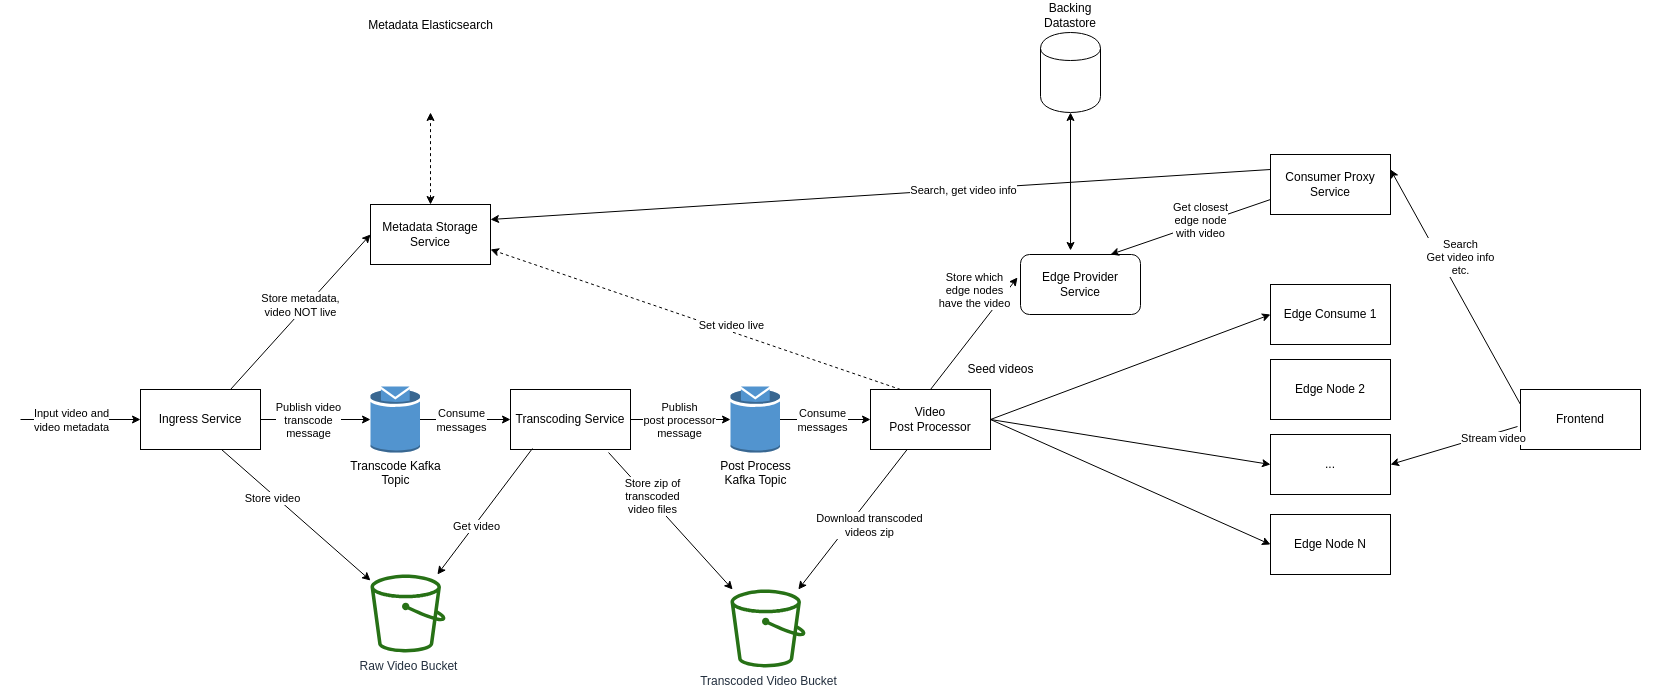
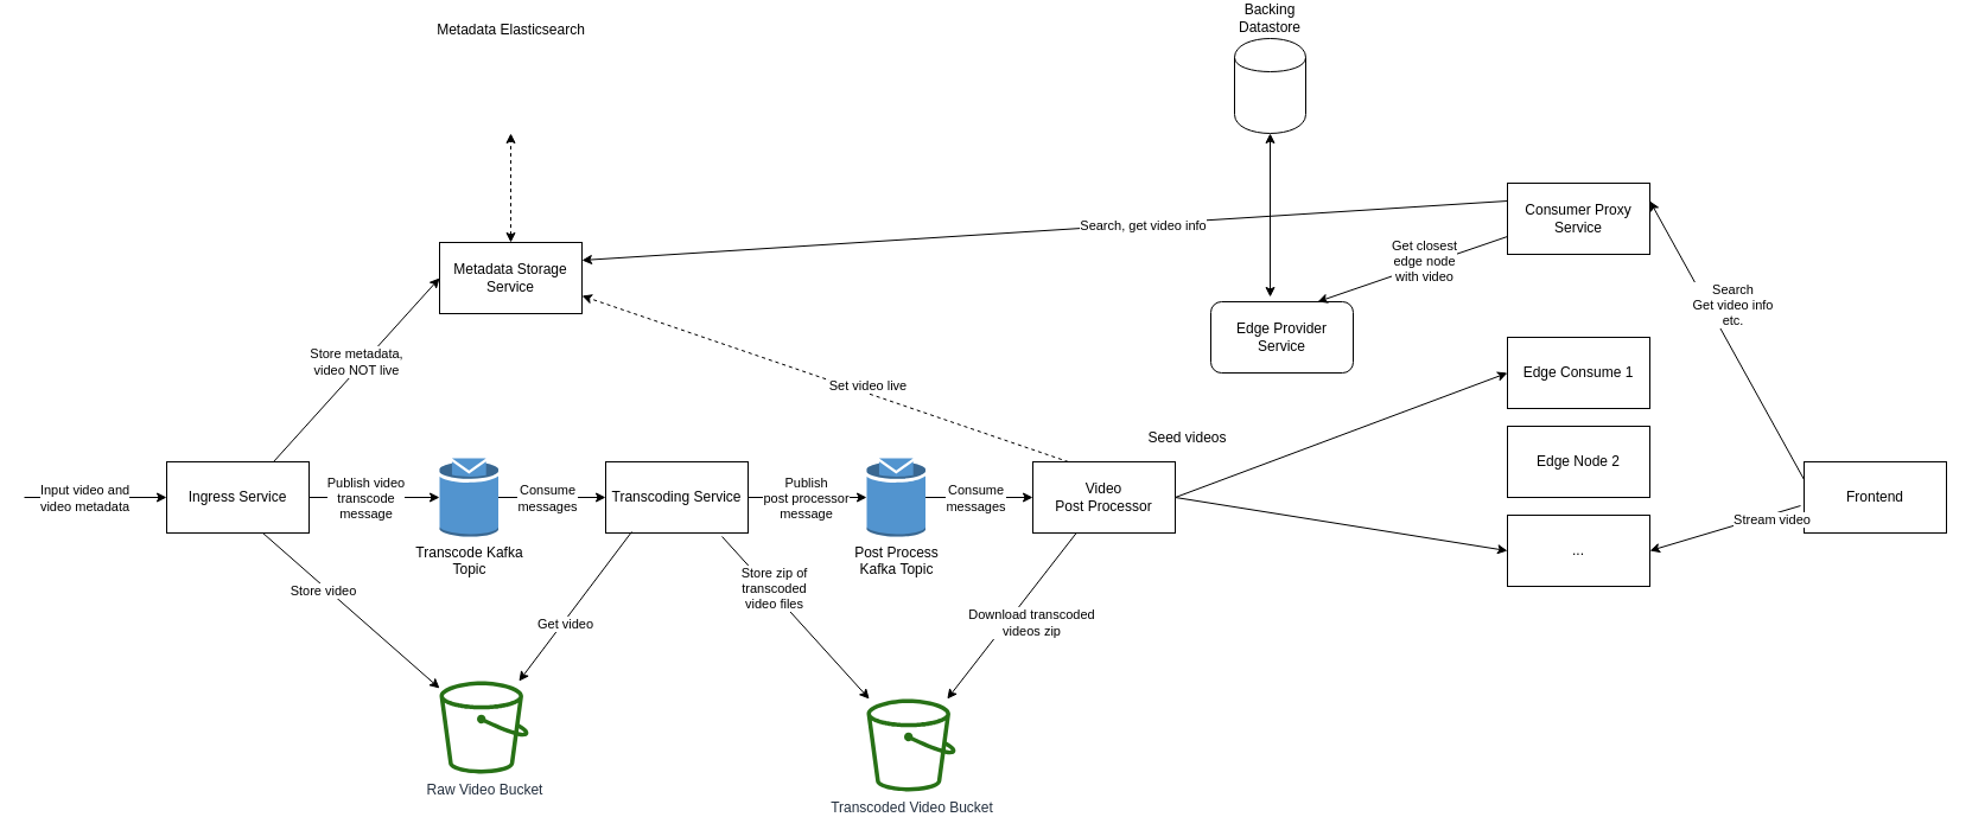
  <mxCell id="0" />
  <mxCell id="1" parent="0" />
  <mxCell id="2" value="Ingress Service" style="rounded=0;whiteSpace=wrap;html=1;" vertex="1" parent="1"><mxGeometry x="140" y="377" width="120" height="60" as="geometry" /></mxCell>
  <mxCell id="3" value="" style="endArrow=classic;html=1;entryX=0;entryY=0.5;entryDx=0;entryDy=0;" edge="1" parent="1" target="2"><mxGeometry width="50" height="50" relative="1" as="geometry"><mxPoint x="20" y="407" as="sourcePoint" /><mxPoint x="60" y="382" as="targetPoint" /></mxGeometry></mxCell>
  <mxCell id="4" value="Input video and&lt;br&gt;video metadata" style="edgeLabel;html=1;align=center;verticalAlign=middle;resizable=0;points=[];" vertex="1" connectable="0" parent="3"><mxGeometry x="-0.383" relative="1" as="geometry"><mxPoint x="13" as="offset" /></mxGeometry></mxCell>
  <mxCell id="5" value="Metadata Storage Service" style="rounded=0;whiteSpace=wrap;html=1;" vertex="1" parent="1"><mxGeometry x="370" y="192" width="120" height="60" as="geometry" /></mxCell>
  <mxCell id="6" value="Metadata Elasticsearch" style="shape=image;html=1;verticalAlign=bottom;verticalLabelPosition=top;labelBackgroundColor=#ffffff;imageAspect=0;aspect=fixed;image=https://cdn4.iconfinder.com/data/icons/logos-brands-5/24/elasticsearch-128.png;labelPosition=center;align=center;" vertex="1" parent="1"><mxGeometry x="391" y="22" width="78" height="78" as="geometry" /></mxCell>
  <mxCell id="7" value="" style="endArrow=classic;startArrow=classic;html=1;entryX=0.5;entryY=1;entryDx=0;entryDy=0;exitX=0.5;exitY=0;exitDx=0;exitDy=0;dashed=1;" edge="1" parent="1" source="5" target="6"><mxGeometry width="50" height="50" relative="1" as="geometry"><mxPoint x="430" y="172" as="sourcePoint" /><mxPoint x="480" y="122" as="targetPoint" /></mxGeometry></mxCell>
  <mxCell id="8" value="Transcode Kafka&lt;br&gt;Topic" style="outlineConnect=0;dashed=0;verticalLabelPosition=bottom;verticalAlign=top;align=center;html=1;shape=mxgraph.aws3.topic;fillColor=#5294CF;gradientColor=none;" vertex="1" parent="1"><mxGeometry x="370" y="374" width="49.5" height="66" as="geometry" /></mxCell>
  <mxCell id="9" value="" style="endArrow=classic;html=1;exitX=0.75;exitY=0;exitDx=0;exitDy=0;entryX=0;entryY=0.5;entryDx=0;entryDy=0;" edge="1" parent="1" source="2" target="5"><mxGeometry width="50" height="50" relative="1" as="geometry"><mxPoint x="190" y="362" as="sourcePoint" /><mxPoint x="240" y="312" as="targetPoint" /></mxGeometry></mxCell>
  <mxCell id="10" value="Store metadata,&lt;br&gt;video NOT live" style="edgeLabel;html=1;align=center;verticalAlign=middle;resizable=0;points=[];" vertex="1" connectable="0" parent="9"><mxGeometry x="-0.185" y="3" relative="1" as="geometry"><mxPoint x="15.25" y="-19.91" as="offset" /></mxGeometry></mxCell>
  <mxCell id="11" value="Raw Video Bucket" style="outlineConnect=0;fontColor=#232F3E;gradientColor=none;fillColor=#277116;strokeColor=none;dashed=0;verticalLabelPosition=bottom;verticalAlign=top;align=center;html=1;fontSize=12;fontStyle=0;aspect=fixed;pointerEvents=1;shape=mxgraph.aws4.bucket;" vertex="1" parent="1"><mxGeometry x="370" y="562" width="75" height="78" as="geometry" /></mxCell>
  <mxCell id="12" value="" style="endArrow=classic;html=1;exitX=0.675;exitY=1;exitDx=0;exitDy=0;exitPerimeter=0;" edge="1" parent="1" source="2" target="11"><mxGeometry width="50" height="50" relative="1" as="geometry"><mxPoint x="260" y="552" as="sourcePoint" /><mxPoint x="310" y="502" as="targetPoint" /></mxGeometry></mxCell>
  <mxCell id="13" value="Store video" style="edgeLabel;html=1;align=center;verticalAlign=middle;resizable=0;points=[];" vertex="1" connectable="0" parent="12"><mxGeometry x="-0.297" y="-3" relative="1" as="geometry"><mxPoint as="offset" /></mxGeometry></mxCell>
  <mxCell id="14" value="" style="endArrow=classic;html=1;exitX=1;exitY=0.5;exitDx=0;exitDy=0;entryX=0;entryY=0.5;entryDx=0;entryDy=0;entryPerimeter=0;" edge="1" parent="1" source="2" target="8"><mxGeometry width="50" height="50" relative="1" as="geometry"><mxPoint x="270" y="482" as="sourcePoint" /><mxPoint x="320" y="432" as="targetPoint" /></mxGeometry></mxCell>
  <mxCell id="15" value="Publish video&lt;br&gt;transcode&lt;br&gt;message" style="edgeLabel;html=1;align=center;verticalAlign=middle;resizable=0;points=[];" vertex="1" connectable="0" parent="14"><mxGeometry x="-0.371" y="-2" relative="1" as="geometry"><mxPoint x="12" y="-2" as="offset" /></mxGeometry></mxCell>
  <mxCell id="16" value="Transcoding Service" style="rounded=0;whiteSpace=wrap;html=1;" vertex="1" parent="1"><mxGeometry x="510" y="377" width="120" height="60" as="geometry" /></mxCell>
  <mxCell id="17" value="" style="endArrow=classic;html=1;exitX=1;exitY=0.5;exitDx=0;exitDy=0;exitPerimeter=0;entryX=0;entryY=0.5;entryDx=0;entryDy=0;" edge="1" parent="1" source="8" target="16"><mxGeometry width="50" height="50" relative="1" as="geometry"><mxPoint x="470" y="392" as="sourcePoint" /><mxPoint x="520" y="342" as="targetPoint" /></mxGeometry></mxCell>
  <mxCell id="18" value="Consume&lt;br&gt;messages" style="edgeLabel;html=1;align=center;verticalAlign=middle;resizable=0;points=[];" vertex="1" connectable="0" parent="17"><mxGeometry x="-0.355" y="-1" relative="1" as="geometry"><mxPoint x="11.5" y="-1" as="offset" /></mxGeometry></mxCell>
  <mxCell id="19" value="" style="endArrow=classic;html=1;exitX=0.183;exitY=0.983;exitDx=0;exitDy=0;exitPerimeter=0;" edge="1" parent="1" source="16" target="11"><mxGeometry width="50" height="50" relative="1" as="geometry"><mxPoint x="560" y="542" as="sourcePoint" /><mxPoint x="610" y="492" as="targetPoint" /></mxGeometry></mxCell>
  <mxCell id="20" value="Get video" style="edgeLabel;html=1;align=center;verticalAlign=middle;resizable=0;points=[];" vertex="1" connectable="0" parent="19"><mxGeometry x="0.215" y="2" relative="1" as="geometry"><mxPoint as="offset" /></mxGeometry></mxCell>
  <mxCell id="21" value="" style="endArrow=classic;html=1;exitX=0.817;exitY=1.05;exitDx=0;exitDy=0;exitPerimeter=0;" edge="1" parent="1" source="16" target="31"><mxGeometry width="50" height="50" relative="1" as="geometry"><mxPoint x="510" y="612" as="sourcePoint" /><mxPoint x="560" y="562" as="targetPoint" /></mxGeometry></mxCell>
  <mxCell id="22" value="Store zip of&lt;br&gt;transcoded&lt;br&gt;video files" style="edgeLabel;html=1;align=center;verticalAlign=middle;resizable=0;points=[];" vertex="1" connectable="0" parent="21"><mxGeometry x="-0.324" y="3" relative="1" as="geometry"><mxPoint as="offset" /></mxGeometry></mxCell>
  <mxCell id="23" value="" style="endArrow=classic;html=1;exitX=1;exitY=0.5;exitDx=0;exitDy=0;entryX=0;entryY=0.5;entryDx=0;entryDy=0;entryPerimeter=0;" edge="1" parent="1" source="16" target="25"><mxGeometry width="50" height="50" relative="1" as="geometry"><mxPoint x="760" y="442" as="sourcePoint" /><mxPoint x="760" y="407" as="targetPoint" /></mxGeometry></mxCell>
  <mxCell id="24" value="Publish&lt;br&gt;post processor&lt;br&gt;message" style="edgeLabel;html=1;align=center;verticalAlign=middle;resizable=0;points=[];" vertex="1" connectable="0" parent="23"><mxGeometry x="-0.446" y="2" relative="1" as="geometry"><mxPoint x="20" y="2" as="offset" /></mxGeometry></mxCell>
  <mxCell id="25" value="Post Process&lt;br&gt;Kafka Topic" style="outlineConnect=0;dashed=0;verticalLabelPosition=bottom;verticalAlign=top;align=center;html=1;shape=mxgraph.aws3.topic;fillColor=#5294CF;gradientColor=none;" vertex="1" parent="1"><mxGeometry x="730" y="374" width="49.5" height="66" as="geometry" /></mxCell>
  <mxCell id="26" value="" style="endArrow=classic;html=1;exitX=1;exitY=0.5;exitDx=0;exitDy=0;exitPerimeter=0;entryX=0;entryY=0.5;entryDx=0;entryDy=0;" edge="1" parent="1" source="25" target="28"><mxGeometry width="50" height="50" relative="1" as="geometry"><mxPoint x="880" y="412" as="sourcePoint" /><mxPoint x="870" y="407" as="targetPoint" /></mxGeometry></mxCell>
  <mxCell id="27" value="Consume&lt;br&gt;messages" style="edgeLabel;html=1;align=center;verticalAlign=middle;resizable=0;points=[];" vertex="1" connectable="0" parent="26"><mxGeometry x="-0.37" relative="1" as="geometry"><mxPoint x="12.5" as="offset" /></mxGeometry></mxCell>
  <mxCell id="28" value="Video&lt;br&gt;Post Processor" style="rounded=0;whiteSpace=wrap;html=1;" vertex="1" parent="1"><mxGeometry x="870" y="377" width="120" height="60" as="geometry" /></mxCell>
  <mxCell id="29" value="" style="endArrow=classic;html=1;entryX=1;entryY=0.75;entryDx=0;entryDy=0;exitX=0.25;exitY=0;exitDx=0;exitDy=0;dashed=1;" edge="1" parent="1" source="28" target="5"><mxGeometry width="50" height="50" relative="1" as="geometry"><mxPoint x="860" y="332" as="sourcePoint" /><mxPoint x="910" y="282" as="targetPoint" /></mxGeometry></mxCell>
  <mxCell id="30" value="Set video live" style="edgeLabel;html=1;align=center;verticalAlign=middle;resizable=0;points=[];" vertex="1" connectable="0" parent="29"><mxGeometry x="-0.255" y="-2" relative="1" as="geometry"><mxPoint x="-18.28" y="-11.08" as="offset" /></mxGeometry></mxCell>
  <mxCell id="31" value="Transcoded Video Bucket" style="outlineConnect=0;fontColor=#232F3E;gradientColor=none;fillColor=#277116;strokeColor=none;dashed=0;verticalLabelPosition=bottom;verticalAlign=top;align=center;html=1;fontSize=12;fontStyle=0;aspect=fixed;pointerEvents=1;shape=mxgraph.aws4.bucket;direction=east;" vertex="1" parent="1"><mxGeometry x="730" y="577" width="75" height="78" as="geometry" /></mxCell>
  <mxCell id="32" value="" style="endArrow=classic;html=1;" edge="1" parent="1" source="28" target="31"><mxGeometry width="50" height="50" relative="1" as="geometry"><mxPoint x="870" y="552" as="sourcePoint" /><mxPoint x="920" y="502" as="targetPoint" /></mxGeometry></mxCell>
  <mxCell id="33" value="Download transcoded&lt;br&gt;videos zip" style="edgeLabel;html=1;align=center;verticalAlign=middle;resizable=0;points=[];" vertex="1" connectable="0" parent="32"><mxGeometry x="0.35" y="2" relative="1" as="geometry"><mxPoint x="34.23" y="-20.61" as="offset" /></mxGeometry></mxCell>
  <mxCell id="34" value="Edge Consume 1" style="rounded=0;whiteSpace=wrap;html=1;" vertex="1" parent="1"><mxGeometry x="1270" y="272" width="120" height="60" as="geometry" /></mxCell>
  <mxCell id="35" value="Edge Node 2" style="rounded=0;whiteSpace=wrap;html=1;" vertex="1" parent="1"><mxGeometry x="1270" y="347" width="120" height="60" as="geometry" /></mxCell>
  <mxCell id="36" value="..." style="rounded=0;whiteSpace=wrap;html=1;" vertex="1" parent="1"><mxGeometry x="1270" y="422" width="120" height="60" as="geometry" /></mxCell>
- <mxCell id="37" value="Edge Node N" style="rounded=0;whiteSpace=wrap;html=1;" vertex="1" parent="1"><mxGeometry x="1270" y="502" width="120" height="60" as="geometry" /></mxCell>
  <mxCell id="38" value="" style="endArrow=classic;html=1;exitX=1;exitY=0.5;exitDx=0;exitDy=0;entryX=0;entryY=0.5;entryDx=0;entryDy=0;" edge="1" parent="1" source="28" target="34"><mxGeometry width="50" height="50" relative="1" as="geometry"><mxPoint x="930" y="322" as="sourcePoint" /><mxPoint x="980" y="272" as="targetPoint" /></mxGeometry></mxCell>
  <mxCell id="39" value="" style="endArrow=classic;html=1;entryX=0;entryY=0.5;entryDx=0;entryDy=0;exitX=1;exitY=0.5;exitDx=0;exitDy=0;" edge="1" parent="1" source="28" target="36"><mxGeometry width="50" height="50" relative="1" as="geometry"><mxPoint x="950" y="672" as="sourcePoint" /><mxPoint x="1000" y="622" as="targetPoint" /></mxGeometry></mxCell>
- <mxCell id="40" value="" style="endArrow=classic;html=1;entryX=0;entryY=0.5;entryDx=0;entryDy=0;exitX=1;exitY=0.5;exitDx=0;exitDy=0;" edge="1" parent="1" source="28" target="37"><mxGeometry width="50" height="50" relative="1" as="geometry"><mxPoint x="990" y="492" as="sourcePoint" /><mxPoint x="1000" y="542" as="targetPoint" /></mxGeometry></mxCell>
  <mxCell id="41" value="Seed videos" style="text;html=1;align=center;verticalAlign=middle;resizable=0;points=[];autosize=1;labelBackgroundColor=#ffffff;" vertex="1" parent="1"><mxGeometry x="960" y="347" width="80" height="20" as="geometry" /></mxCell>
  <mxCell id="42" value="Edge Provider&lt;br&gt;Service" style="whiteSpace=wrap;html=1;labelBackgroundColor=#ffffff;rounded=1;" vertex="1" parent="1"><mxGeometry x="1020" y="242" width="120" height="60" as="geometry" /></mxCell>
- <mxCell id="43" value="" style="endArrow=classic;html=1;exitX=0.5;exitY=0;exitDx=0;exitDy=0;entryX=-0.025;entryY=0.383;entryDx=0;entryDy=0;entryPerimeter=0;" edge="1" parent="1" source="28" target="42"><mxGeometry width="50" height="50" relative="1" as="geometry"><mxPoint x="990" y="702" as="sourcePoint" /><mxPoint x="1040" y="652" as="targetPoint" /></mxGeometry></mxCell>
- <mxCell id="44" value="Store which&lt;br&gt;edge nodes&lt;br&gt;have the video" style="edgeLabel;html=1;align=center;verticalAlign=middle;resizable=0;points=[];" vertex="1" connectable="0" parent="43"><mxGeometry x="0.153" y="1" relative="1" as="geometry"><mxPoint x="-6.45" y="-33.8" as="offset" /></mxGeometry></mxCell>
  <mxCell id="45" value="Consumer Proxy&lt;br&gt;Service" style="rounded=0;whiteSpace=wrap;html=1;labelBackgroundColor=#ffffff;" vertex="1" parent="1"><mxGeometry x="1270" y="142" width="120" height="60" as="geometry" /></mxCell>
  <mxCell id="46" value="Frontend" style="rounded=0;whiteSpace=wrap;html=1;labelBackgroundColor=#ffffff;" vertex="1" parent="1"><mxGeometry x="1520" y="377" width="120" height="60" as="geometry" /></mxCell>
  <mxCell id="47" value="" style="endArrow=classic;html=1;exitX=0;exitY=0.25;exitDx=0;exitDy=0;entryX=1;entryY=0.25;entryDx=0;entryDy=0;" edge="1" parent="1" source="46" target="45"><mxGeometry width="50" height="50" relative="1" as="geometry"><mxPoint x="1390" y="542" as="sourcePoint" /><mxPoint x="1440" y="492" as="targetPoint" /></mxGeometry></mxCell>
  <mxCell id="48" value="Search&lt;br&gt;Get video info&lt;br&gt;etc." style="edgeLabel;html=1;align=center;verticalAlign=middle;resizable=0;points=[];" vertex="1" connectable="0" parent="47"><mxGeometry x="0.262" y="1" relative="1" as="geometry"><mxPoint x="22" as="offset" /></mxGeometry></mxCell>
  <mxCell id="49" value="" style="endArrow=classic;html=1;exitX=-0.025;exitY=0.617;exitDx=0;exitDy=0;entryX=1;entryY=0.5;entryDx=0;entryDy=0;exitPerimeter=0;" edge="1" parent="1" source="46" target="36"><mxGeometry width="50" height="50" relative="1" as="geometry"><mxPoint x="1300" y="622" as="sourcePoint" /><mxPoint x="1350" y="572" as="targetPoint" /></mxGeometry></mxCell>
  <mxCell id="50" value="Stream video" style="edgeLabel;html=1;align=center;verticalAlign=middle;resizable=0;points=[];" vertex="1" connectable="0" parent="49"><mxGeometry x="-0.406" relative="1" as="geometry"><mxPoint x="12.54" as="offset" /></mxGeometry></mxCell>
  <mxCell id="51" value="" style="endArrow=classic;html=1;exitX=0;exitY=0.75;exitDx=0;exitDy=0;entryX=0.75;entryY=0;entryDx=0;entryDy=0;" edge="1" parent="1" source="45" target="42"><mxGeometry width="50" height="50" relative="1" as="geometry"><mxPoint x="1050" y="202" as="sourcePoint" /><mxPoint x="1100" y="152" as="targetPoint" /></mxGeometry></mxCell>
  <mxCell id="52" value="Get closest&lt;br&gt;edge node&lt;br&gt;with video" style="edgeLabel;html=1;align=center;verticalAlign=middle;resizable=0;points=[];" vertex="1" connectable="0" parent="51"><mxGeometry x="0.262" relative="1" as="geometry"><mxPoint x="30.78" y="-14.09" as="offset" /></mxGeometry></mxCell>
  <mxCell id="53" value="" style="endArrow=classic;html=1;exitX=0;exitY=0.25;exitDx=0;exitDy=0;entryX=1;entryY=0.25;entryDx=0;entryDy=0;" edge="1" parent="1" source="45" target="5"><mxGeometry width="50" height="50" relative="1" as="geometry"><mxPoint x="900" y="112" as="sourcePoint" /><mxPoint x="950" y="62" as="targetPoint" /></mxGeometry></mxCell>
  <mxCell id="54" value="Search, get video info" style="edgeLabel;html=1;align=center;verticalAlign=middle;resizable=0;points=[];" vertex="1" connectable="0" parent="53"><mxGeometry x="-0.213" y="1" relative="1" as="geometry"><mxPoint as="offset" /></mxGeometry></mxCell>
  <mxCell id="55" value="" style="endArrow=classic;startArrow=classic;html=1;exitX=0.417;exitY=-0.067;exitDx=0;exitDy=0;exitPerimeter=0;entryX=0.5;entryY=1;entryDx=0;entryDy=0;" edge="1" parent="1" source="42" target="56"><mxGeometry width="50" height="50" relative="1" as="geometry"><mxPoint x="1070" y="122" as="sourcePoint" /><mxPoint x="1070" y="82" as="targetPoint" /></mxGeometry></mxCell>
  <mxCell id="56" value="Backing Datastore" style="shape=cylinder;whiteSpace=wrap;html=1;boundedLbl=1;backgroundOutline=1;labelBackgroundColor=#ffffff;labelPosition=center;verticalLabelPosition=top;align=center;verticalAlign=bottom;" vertex="1" parent="1"><mxGeometry x="1040" y="20" width="60" height="80" as="geometry" /></mxCell>
